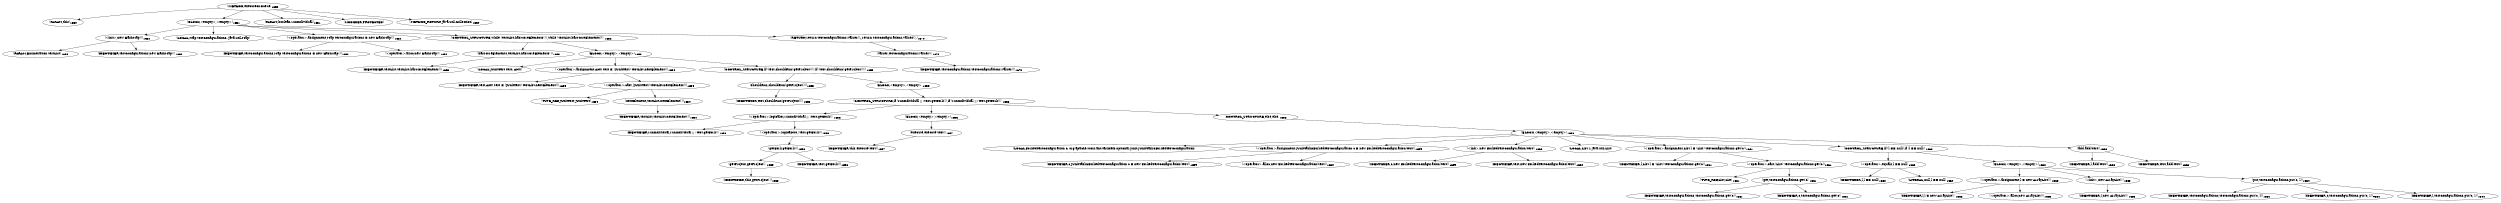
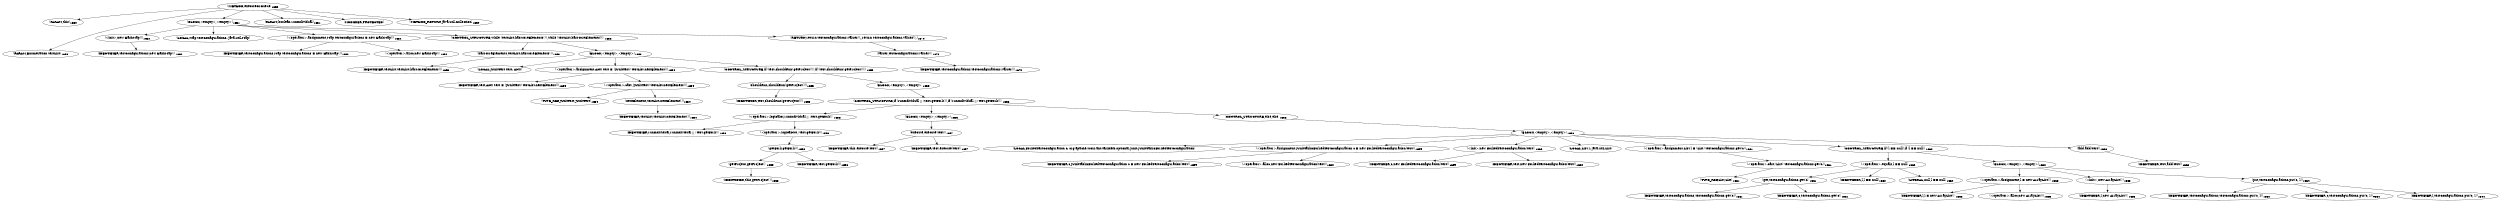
  digraph {
    n1 [label=<(METHOD,executeOrQueue)<SUB>1650</SUB>>]
    n2 [label=<(PARAM,this)<SUB>1650</SUB>>]
    n3 [label=<(PARAM,Enumeration testList)<SUB>1650</SUB>>]
    n4 [label=<(PARAM,boolean runIndividual)<SUB>1651</SUB>>]
    n5 [label=<(BLOCK,&lt;empty&gt;,&lt;empty&gt;)<SUB>1651</SUB>>]
    n6 [label=<(MODIFIER,PROTECTED)>]
    n7 [label=<(METHOD_RETURN,java.util.Collection)<SUB>1650</SUB>>]
    n8 [label=<(LOCAL,Map testConfigurations: java.util.Map)>]
    n9 [label=<(&lt;operator&gt;.assignment,Map testConfigurations = new HashMap())<SUB>1652</SUB>>]
    n10 [label=<(&lt;init&gt;,new HashMap())<SUB>1652</SUB>>]
    n11 [label=<(CONTROL_STRUCTURE,while (testList.hasMoreElements()),while (testList.hasMoreElements()))<SUB>1653</SUB>>]
    n12 [label=<(RETURN,return testConfigurations.values();,return testConfigurations.values();)<SUB>1670</SUB>>]
    n13 [label=<(IDENTIFIER,testConfigurations,Map testConfigurations = new HashMap())<SUB>1652</SUB>>]
    n14 [label=<(&lt;operator&gt;.alloc,new HashMap())<SUB>1652</SUB>>]
    n15 [label=<(IDENTIFIER,testConfigurations,new HashMap())<SUB>1652</SUB>>]
    n16 [label=<(hasMoreElements,testList.hasMoreElements())<SUB>1653</SUB>>]
    n17 [label=<(BLOCK,&lt;empty&gt;,&lt;empty&gt;)<SUB>1653</SUB>>]
    n18 [label=<(values,testConfigurations.values())<SUB>1670</SUB>>]
    n19 [label=<(IDENTIFIER,testList,testList.hasMoreElements())<SUB>1653</SUB>>]
    n20 [label=<(LOCAL,JUnitTest test: ANY)>]
    n21 [label=<(&lt;operator&gt;.assignment,ANY test = (JUnitTest) testList.nextElement())<SUB>1654</SUB>>]
    n22 [label=<(CONTROL_STRUCTURE,if (test.shouldRun(getProject())),if (test.shouldRun(getProject())))<SUB>1655</SUB>>]
    n23 [label=<(IDENTIFIER,test,ANY test = (JUnitTest) testList.nextElement())<SUB>1654</SUB>>]
    n24 [label=<(&lt;operator&gt;.cast,(JUnitTest) testList.nextElement())<SUB>1654</SUB>>]
    n25 [label=<(shouldRun,shouldRun(getProject()))<SUB>1655</SUB>>]
    n26 [label=<(BLOCK,&lt;empty&gt;,&lt;empty&gt;)<SUB>1655</SUB>>]
    n27 [label=<(TYPE_REF,JUnitTest,JUnitTest)<SUB>1654</SUB>>]
    n28 [label=<(nextElement,testList.nextElement())<SUB>1654</SUB>>]
    n29 [label=<(IDENTIFIER,testList,testList.nextElement())<SUB>1654</SUB>>]
    n30 [label=<(IDENTIFIER,test,shouldRun(getProject()))<SUB>1655</SUB>>]
    n31 [label=<(CONTROL_STRUCTURE,if (runIndividual || !test.getFork()),if (runIndividual || !test.getFork()))<SUB>1656</SUB>>]
    n32 [label=<(getProject,getProject())<SUB>1655</SUB>>]
    n33 [label=<(IDENTIFIER,this,getProject())<SUB>1655</SUB>>]
    n34 [label=<(&lt;operator&gt;.logicalOr,runIndividual || !test.getFork())<SUB>1656</SUB>>]
    n35 [label=<(BLOCK,&lt;empty&gt;,&lt;empty&gt;)<SUB>1656</SUB>>]
    n36 [label=<(CONTROL_STRUCTURE,else,else)<SUB>1658</SUB>>]
    n37 [label=<(IDENTIFIER,runIndividual,runIndividual || !test.getFork())<SUB>1656</SUB>>]
    n38 [label=<(&lt;operator&gt;.logicalNot,!test.getFork())<SUB>1556</SUB>>]
    n39 [label=<(execute,execute(test))<SUB>1657</SUB>>]
    n40 [label=<(BLOCK,&lt;empty&gt;,&lt;empty&gt;)<SUB>1658</SUB>>]
    n41 [label=<(getFork,getFork())<SUB>1656</SUB>>]
    n42 [label=<(IDENTIFIER,test,getFork())<SUB>1656</SUB>>]
    n43 [label=<(IDENTIFIER,this,execute(test))<SUB>1657</SUB>>]
+   n44 [label=<(IDENTIFIER,test,execute(test))<SUB>1657</SUB>>]
    n45 [label=<(LOCAL,ForkedTestConfiguration c: org.apache.tools.ant.taskdefs.optional.junit.JUnitTask$ForkedTestConfiguration)>]
    n46 [label=<(&lt;operator&gt;.assignment,JUnitTask$ForkedTestConfiguration c = new ForkedTestConfiguration(test))<SUB>1659</SUB>>]
    n47 [label=<(&lt;init&gt;,new ForkedTestConfiguration(test))<SUB>1660</SUB>>]
    n48 [label=<(LOCAL,List l: java.util.List)>]
    n49 [label=<(&lt;operator&gt;.assignment,List l = (List) testConfigurations.get(c))<SUB>1661</SUB>>]
    n50 [label=<(CONTROL_STRUCTURE,if (l == null),if (l == null))<SUB>1662</SUB>>]
    n51 [label=<(add,add(test))<SUB>1666</SUB>>]
    n52 [label=<(IDENTIFIER,c,JUnitTask$ForkedTestConfiguration c = new ForkedTestConfiguration(test))<SUB>1659</SUB>>]
    n53 [label=<(&lt;operator&gt;.alloc,new ForkedTestConfiguration(test))<SUB>1660</SUB>>]
    n54 [label=<(IDENTIFIER,c,new ForkedTestConfiguration(test))<SUB>1659</SUB>>]
    n55 [label=<(IDENTIFIER,test,new ForkedTestConfiguration(test))<SUB>1660</SUB>>]
-   n56 [label=<(IDENTIFIER,l,List l = (List) testConfigurations.get(c))<SUB>1661</SUB>>]
    n57 [label=<(&lt;operator&gt;.cast,(List) testConfigurations.get(c))<SUB>1661</SUB>>]
    n58 [label=<(&lt;operator&gt;.equals,l == null)<SUB>1662</SUB>>]
    n59 [label=<(BLOCK,&lt;empty&gt;,&lt;empty&gt;)<SUB>1662</SUB>>]
-   n60 [label=<(IDENTIFIER,l,add(test))<SUB>1666</SUB>>]
    n61 [label=<(IDENTIFIER,test,add(test))<SUB>1666</SUB>>]
    n62 [label=<(TYPE_REF,List,List)<SUB>1661</SUB>>]
    n63 [label=<(get,testConfigurations.get(c))<SUB>1661</SUB>>]
    n64 [label=<(IDENTIFIER,testConfigurations,testConfigurations.get(c))<SUB>1661</SUB>>]
    n65 [label=<(IDENTIFIER,c,testConfigurations.get(c))<SUB>1661</SUB>>]
    n66 [label=<(IDENTIFIER,l,l == null)<SUB>1662</SUB>>]
    n67 [label=<(LITERAL,null,l == null)<SUB>1662</SUB>>]
    n68 [label=<(&lt;operator&gt;.assignment,l = new ArrayList())<SUB>1663</SUB>>]
    n69 [label=<(&lt;init&gt;,new ArrayList())<SUB>1663</SUB>>]
    n70 [label=<(put,testConfigurations.put(c, l))<SUB>1664</SUB>>]
    n71 [label=<(IDENTIFIER,l,l = new ArrayList())<SUB>1663</SUB>>]
    n72 [label=<(&lt;operator&gt;.alloc,new ArrayList())<SUB>1663</SUB>>]
    n73 [label=<(IDENTIFIER,l,new ArrayList())<SUB>1663</SUB>>]
    n74 [label=<(IDENTIFIER,testConfigurations,testConfigurations.put(c, l))<SUB>1664</SUB>>]
    n75 [label=<(IDENTIFIER,c,testConfigurations.put(c, l))<SUB>9664</SUB>>]
    n76 [label=<(IDENTIFIER,l,testConfigurations.put(c, l))<SUB>1644</SUB>>]
    n77 [label=<(IDENTIFIER,testConfigurations,testConfigurations.values())<SUB>1670</SUB>>]
    n1 -> n2
-   n10 -> n3
+   n1 -> n3
    n1 -> n4
    n1 -> n5
    n1 -> n6
    n1 -> n7
    n5 -> n8
    n5 -> n9
    n5 -> n10
    n5 -> n11
    n5 -> n12
    n9 -> n13
    n9 -> n14
    n10 -> n15
    n11 -> n16
    n11 -> n17
    n12 -> n18
    n16 -> n19
    n17 -> n20
    n17 -> n21
    n17 -> n22
    n18 -> n77
    n21 -> n23
    n21 -> n24
    n22 -> n25
    n22 -> n26
    n24 -> n27
    n24 -> n28
    n25 -> n30
    n26 -> n31
    n28 -> n29
    n31 -> n34
    n31 -> n35
    n31 -> n36
    n32 -> n33
    n34 -> n37
    n34 -> n38
    n35 -> n39
    n36 -> n40
    n38 -> n41
    n39 -> n43
+   n39 -> n44
    n40 -> n45
    n40 -> n46
    n40 -> n47
    n40 -> n48
    n40 -> n49
    n40 -> n50
    n40 -> n51
    n41 -> n32
    n41 -> n42
    n46 -> n52
    n46 -> n53
    n47 -> n54
    n47 -> n55
-   n49 -> n56
    n49 -> n57
    n50 -> n58
    n50 -> n59
-   n51 -> n60
    n51 -> n61
    n57 -> n62
-   n57 -> n63
+   n58 -> n63
    n58 -> n66
    n58 -> n67
    n59 -> n68
    n59 -> n69
    n59 -> n70
    n63 -> n64
    n63 -> n65
    n68 -> n71
    n68 -> n72
    n69 -> n73
    n70 -> n74
    n70 -> n75
    n70 -> n76
  }
